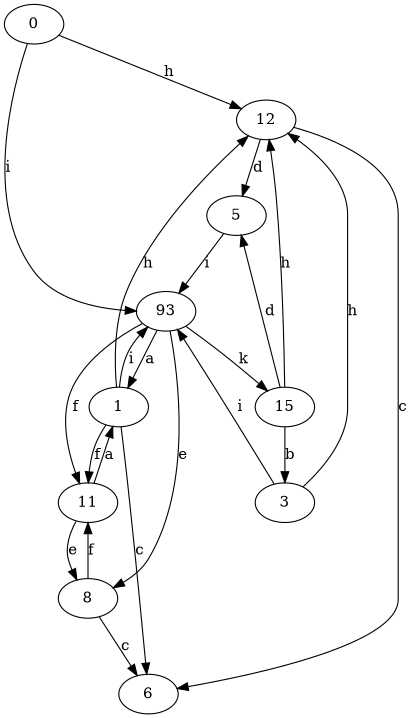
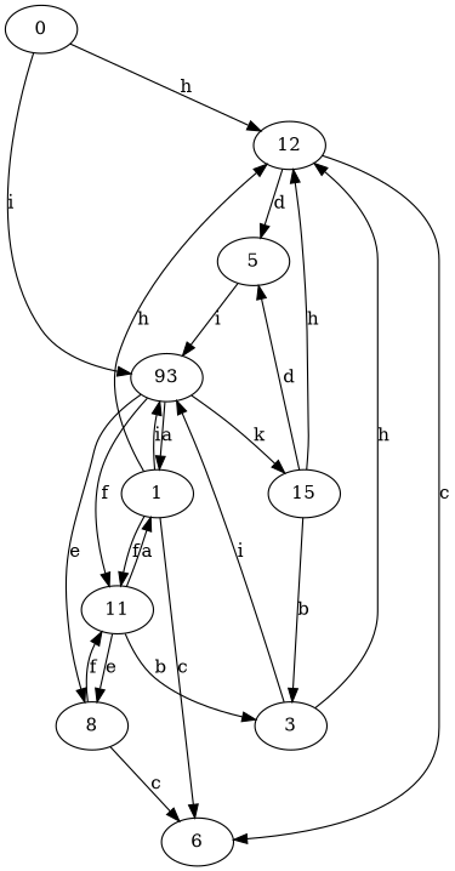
  strict digraph {
    0
    12
    n3 [label=93]
    6
    n5 [label=5]
    1
    11
    8
    15
    3
    0 -> 12 [label=h]
    0 -> n3 [label=i]
    12 -> 6 [label=c]
    12 -> n5 [label=d]
    n3 -> 1 [label=a]
    n3 -> 11 [label=f]
    n3 -> 8 [label=e]
    n3 -> 15 [label=k]
    n5 -> n3 [label=i]
    1 -> 12 [label=h]
    1 -> n3 [label=i]
    1 -> 6 [label=c]
    1 -> 11 [label=f]
    11 -> 1 [label=a]
    11 -> 8 [label=e]
+   11 -> 3 [label=b]
    8 -> 6 [label=c]
    8 -> 11 [label=f]
    15 -> 12 [label=h]
    15 -> n5 [label=d]
    15 -> 3 [label=b]
    3 -> 12 [label=h]
    3 -> n3 [label=i]
  }
